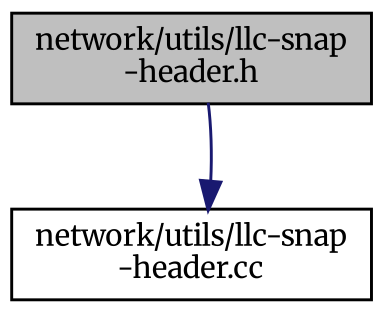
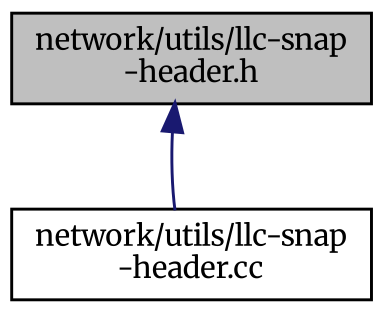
  digraph {
    fontname=Merriweather
    node [color=black fontname=Merriweather fontsize=10 shape=record style=filled]
    n1 [fillcolor=grey75 fontcolor=black height=0.2 label="network/utils/llc-snap\l-header.h" width=0.4]
    n2 [fillcolor=white height=0.2 label="network/utils/llc-snap\l-header.cc" width=0.4]
-   n2 -> n1 [color=midnightblue dir=back fontname=Merriweather fontsize=10 labelfontname=Helvetica labelfontsize=10 style=solid]
+   n1 -> n2 [color=midnightblue dir=back fontname=Merriweather fontsize=10 labelfontname=Helvetica labelfontsize=10 style=solid]
  }
